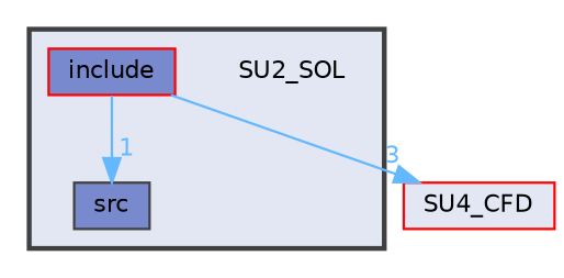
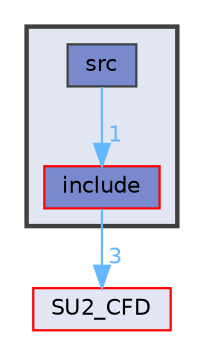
  digraph {
    compound=true
    node [fontname=Helvetica fontsize=10 shape=box color=red fillcolor="#788acd" style=filled]
    edge [color=steelblue1 fontcolor=steelblue1 fontname=Helvetica fontsize=10 labeldistance=1.5 labelfontname=Helvetica labelfontsize=10]
-   n1 [height=0.2 label=SU2_SOL shape=plaintext width=0.4 color="" fillcolor="" style=""]
    n2 [height=0.2 label=include width=0.4]
    n3 [color=grey25 height=0.2 label=src width=0.4]
-   n4 [fillcolor="#e3e7f4" height=0.2 label=SU4_CFD width=0.4]
+   n4 [fillcolor="#e3e7f4" height=0.2 label=SU2_CFD width=0.4]
    subgraph cluster_1 {
      bgcolor="#e3e7f4"
      fontname=Helvetica
      fontsize=10
      pencolor=grey25
      style="filled,bold"
-     n1
      n2
      n3
    }
    n2 -> n4 [headlabel=3]
-   n2 -> n3 [headlabel=1]
+   n3 -> n2 [headlabel=1]
  }
